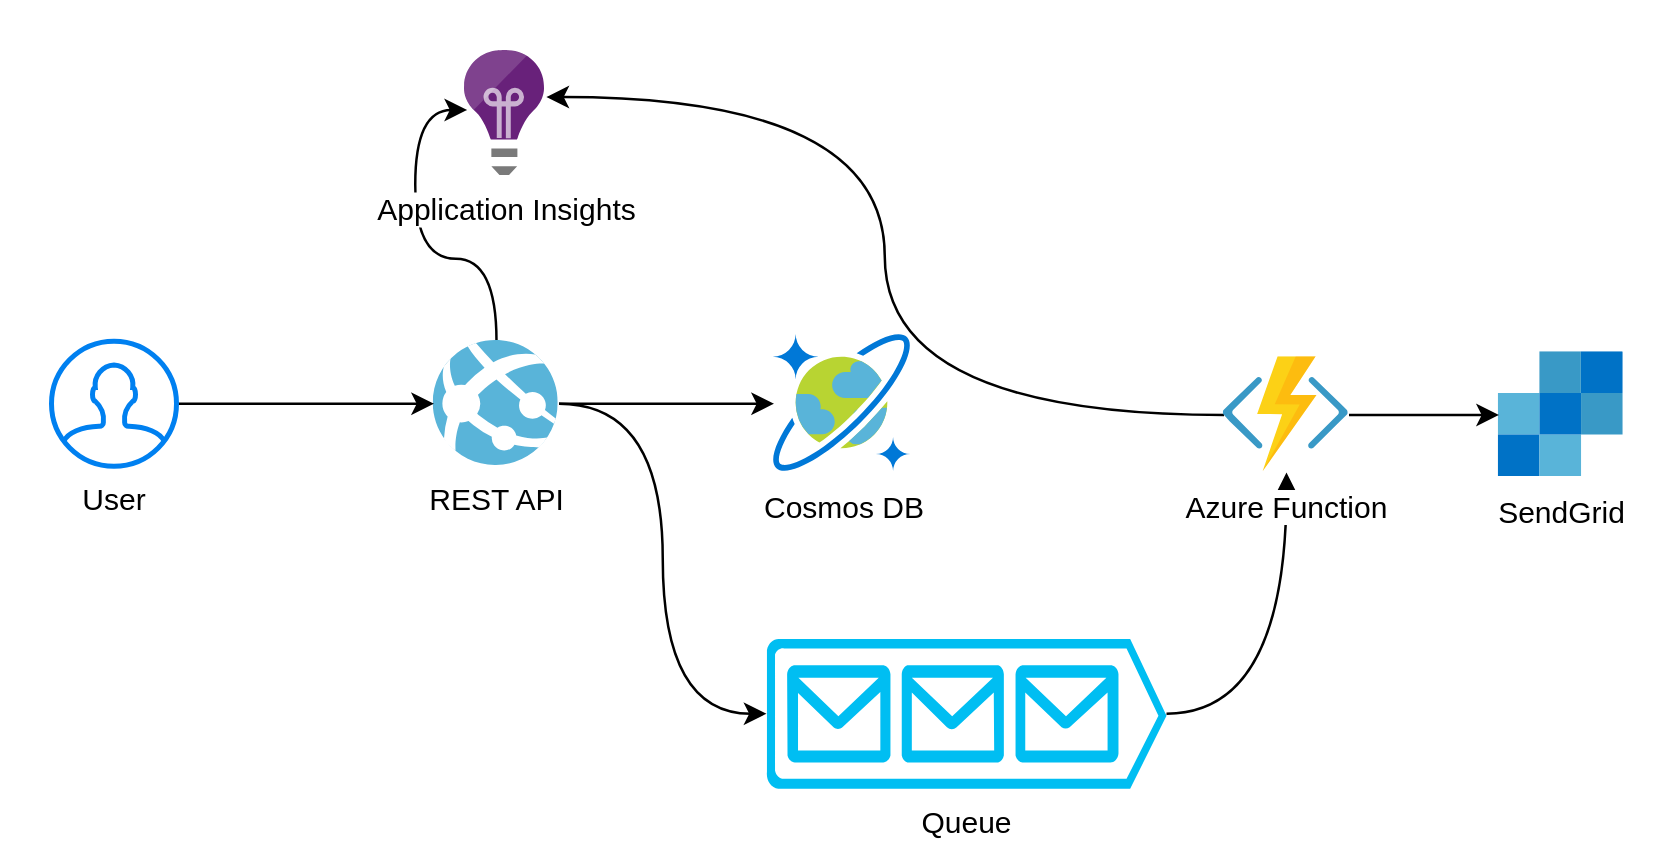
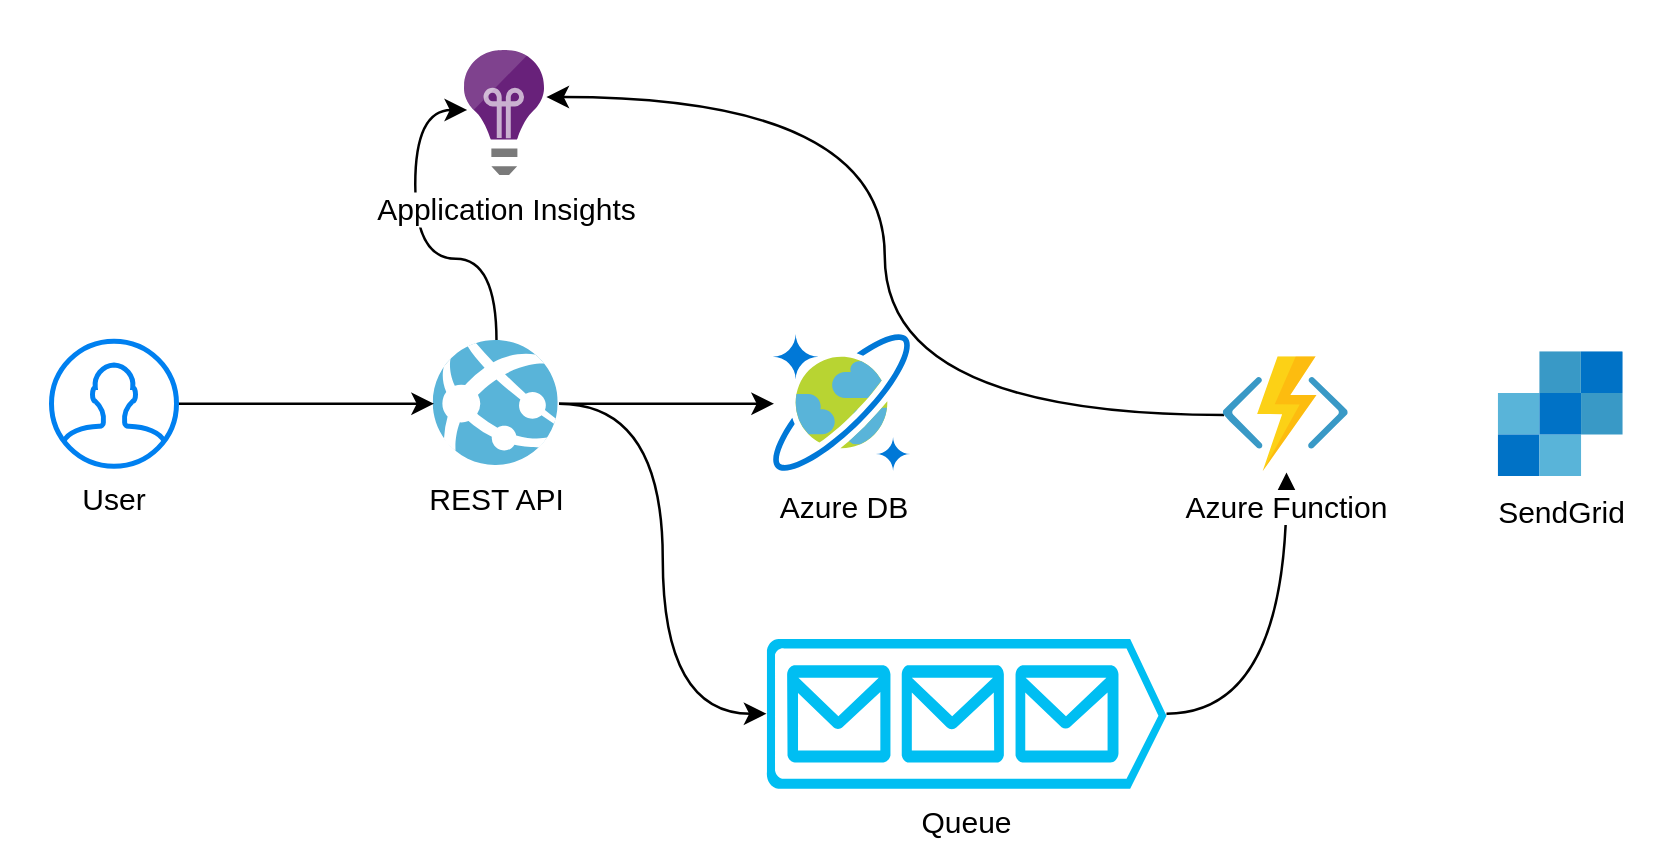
  <mxCell id="0" />
  <mxCell id="1" parent="0" />
  <mxCell id="2" style="edgeStyle=orthogonalEdgeStyle;rounded=0;orthogonalLoop=1;jettySize=auto;html=1;curved=1;" edge="1" parent="1" source="3" target="12"><mxGeometry relative="1" as="geometry" /></mxCell>
  <mxCell id="3" value="Queue" style="verticalLabelPosition=bottom;html=1;verticalAlign=top;align=center;strokeColor=none;fillColor=#00BEF2;shape=mxgraph.azure.queue_generic;pointerEvents=1;" vertex="1" parent="1"><mxGeometry x="306" y="255" width="160" height="60" as="geometry" /></mxCell>
  <mxCell id="4" value="SendGrid" style="aspect=fixed;html=1;points=[];align=center;image;fontSize=12;image=img/lib/mscae/SendGrid_Accounts.svg;" vertex="1" parent="1"><mxGeometry x="599" y="140.5" width="50" height="50" as="geometry" /></mxCell>
- <mxCell id="5" value="Cosmos DB" style="aspect=fixed;html=1;points=[];align=center;image;fontSize=12;image=img/lib/mscae/CosmosDB.svg;" vertex="1" parent="1"><mxGeometry x="309" y="133.5" width="55" height="55" as="geometry" /></mxCell>
+ <mxCell id="5" value="Azure DB" style="aspect=fixed;html=1;points=[];align=center;image;fontSize=12;image=img/lib/mscae/CosmosDB.svg;" vertex="1" parent="1"><mxGeometry x="309" y="133.5" width="55" height="55" as="geometry" /></mxCell>
  <mxCell id="6" style="edgeStyle=orthogonalEdgeStyle;rounded=0;orthogonalLoop=1;jettySize=auto;html=1;entryX=0;entryY=0.5;entryDx=0;entryDy=0;entryPerimeter=0;curved=1;" edge="1" parent="1" source="9" target="3"><mxGeometry relative="1" as="geometry" /></mxCell>
  <mxCell id="7" style="edgeStyle=orthogonalEdgeStyle;rounded=0;orthogonalLoop=1;jettySize=auto;html=1;" edge="1" parent="1" source="9" target="5"><mxGeometry relative="1" as="geometry" /></mxCell>
  <mxCell id="8" style="edgeStyle=orthogonalEdgeStyle;curved=1;rounded=0;orthogonalLoop=1;jettySize=auto;html=1;entryX=0.024;entryY=0.47;entryDx=0;entryDy=0;entryPerimeter=0;" edge="1" parent="1" source="9" target="15"><mxGeometry relative="1" as="geometry" /></mxCell>
  <mxCell id="9" value="REST API" style="aspect=fixed;html=1;points=[];align=center;image;fontSize=12;image=img/lib/mscae/App_Services.svg;" vertex="1" parent="1"><mxGeometry x="173" y="136" width="50" height="50" as="geometry" /></mxCell>
- <mxCell id="10" style="edgeStyle=orthogonalEdgeStyle;rounded=0;orthogonalLoop=1;jettySize=auto;html=1;" edge="1" parent="1" source="12" target="4"><mxGeometry relative="1" as="geometry" /></mxCell>
  <mxCell id="11" style="edgeStyle=orthogonalEdgeStyle;curved=1;rounded=0;orthogonalLoop=1;jettySize=auto;html=1;entryX=1.014;entryY=0.366;entryDx=0;entryDy=0;entryPerimeter=0;" edge="1" parent="1" source="12" target="15"><mxGeometry relative="1" as="geometry" /></mxCell>
  <mxCell id="12" value="Azure Function" style="aspect=fixed;html=1;points=[];align=center;image;fontSize=12;image=img/lib/mscae/Functions.svg;" vertex="1" parent="1"><mxGeometry x="489" y="142.5" width="50" height="46" as="geometry" /></mxCell>
  <mxCell id="13" style="edgeStyle=orthogonalEdgeStyle;curved=1;rounded=0;orthogonalLoop=1;jettySize=auto;html=1;" edge="1" parent="1" source="14" target="9"><mxGeometry relative="1" as="geometry" /></mxCell>
  <mxCell id="14" value="User" style="html=1;verticalLabelPosition=bottom;align=center;labelBackgroundColor=#ffffff;verticalAlign=top;strokeWidth=2;strokeColor=#0080F0;shadow=0;dashed=0;shape=mxgraph.ios7.icons.user;" vertex="1" parent="1"><mxGeometry x="20" y="136" width="50" height="50" as="geometry" /></mxCell>
  <mxCell id="15" value="Application Insights" style="aspect=fixed;html=1;points=[];align=center;image;fontSize=12;image=img/lib/mscae/Application_Insights.svg;" vertex="1" parent="1"><mxGeometry x="185.5" y="20" width="32" height="50" as="geometry" /></mxCell>
